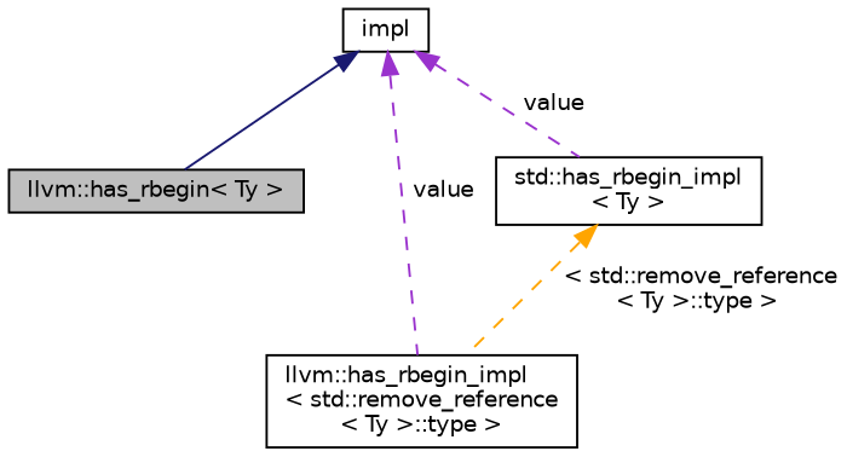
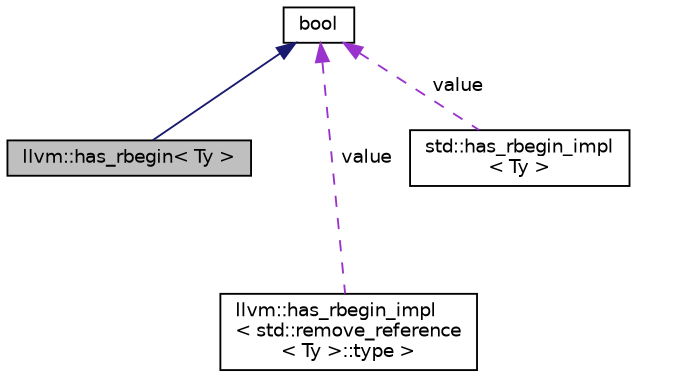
  digraph {
    node [color=black fontname=Helvetica fontsize=10 shape=box]
    edge [color=darkorchid3 dir=back fontname=Helvetica fontsize=10 labelfontname=Helvetica labelfontsize=10 style=dashed]
    n1 [fillcolor=grey75 fontcolor=black height=0.2 label="llvm::has_rbegin\< Ty \>" style=filled width=0.4]
    n2 [height=0.2 label="llvm::has_rbegin_impl\l\< std::remove_reference\l\< Ty \>::type \>" width=0.4]
-   n3 [height=0.2 label=impl width=0.4]
+   n3 [height=0.2 label=bool width=0.4]
    n4 [height=0.2 label="std::has_rbegin_impl\l\< Ty \>" width=0.4]
    n3 -> n1 [color=midnightblue style=solid]
    n3 -> n2 [label=" value"]
    n3 -> n4 [label=" value"]
-   n4 -> n2 [color=orange label=" \< std::remove_reference\l\< Ty \>::type \>"]
  }
